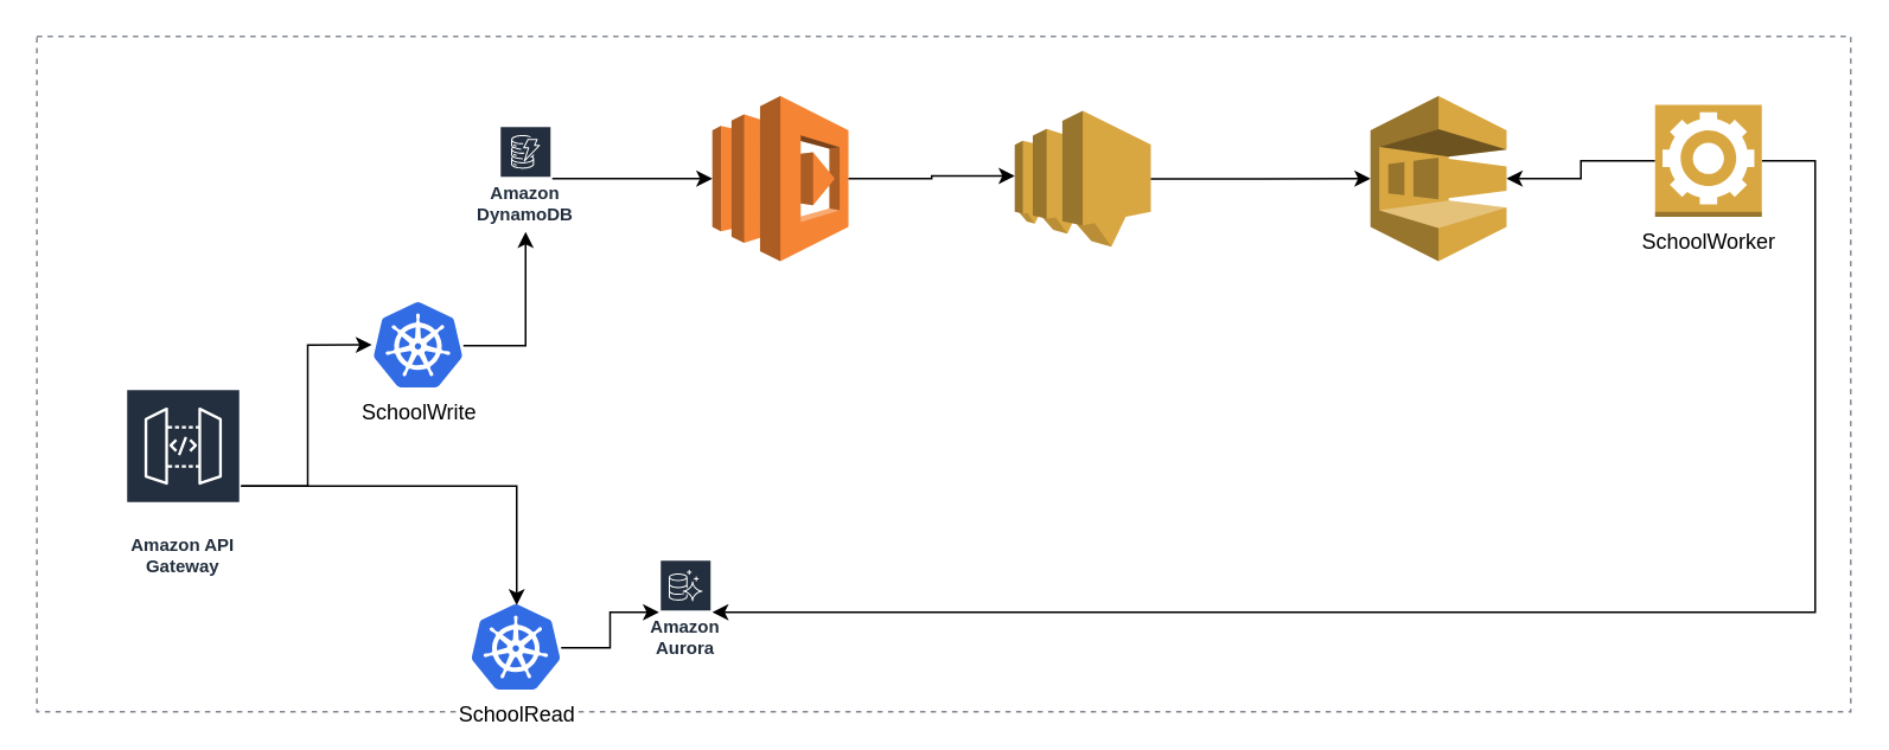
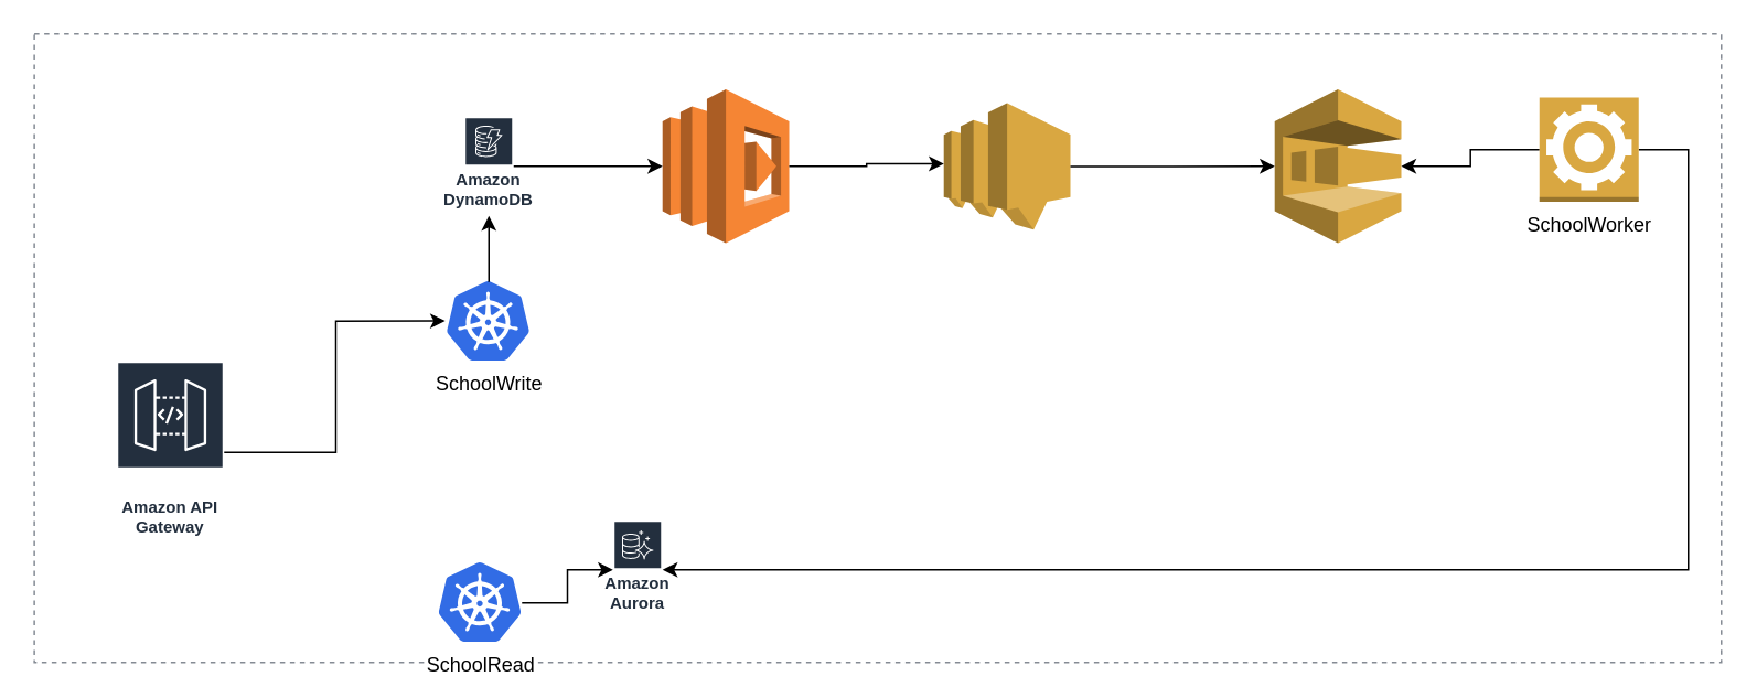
  <mxCell id="0" />
  <mxCell id="1" parent="0" />
  <mxCell id="2" value="" style="outlineConnect=0;gradientColor=none;html=1;whiteSpace=wrap;fontSize=12;fontStyle=0;strokeColor=#858B94;fillColor=none;verticalAlign=top;align=center;fontColor=#858B94;dashed=1;spacingTop=3;" vertex="1" parent="1"><mxGeometry x="20.25" y="20" width="1019.75" height="380" as="geometry" /></mxCell>
- <mxCell id="3" value="SchoolWrite" style="image;sketch=0;aspect=fixed;html=1;points=[];align=center;fontSize=12;image=img/lib/mscae/Kubernetes.svg;" vertex="1" parent="1"><mxGeometry x="210" y="170" width="50" height="48" as="geometry" /></mxCell>
+ <mxCell id="3" value="SchoolWrite" style="image;sketch=0;aspect=fixed;html=1;points=[];align=center;fontSize=12;image=img/lib/mscae/Kubernetes.svg;" vertex="1" parent="1"><mxGeometry x="270" y="170" width="50" height="48" as="geometry" /></mxCell>
  <mxCell id="4" value="SchoolRead" style="image;sketch=0;aspect=fixed;html=1;points=[];align=center;fontSize=12;image=img/lib/mscae/Kubernetes.svg;" vertex="1" parent="1"><mxGeometry x="265" y="340" width="50" height="48" as="geometry" /></mxCell>
- <mxCell id="5" style="edgeStyle=orthogonalEdgeStyle;rounded=0;orthogonalLoop=1;jettySize=auto;html=1;" edge="1" parent="1" source="6" target="4"><mxGeometry relative="1" as="geometry" /></mxCell>
  <mxCell id="6" value="Amazon API Gateway" style="sketch=0;outlineConnect=0;fontColor=#232F3E;gradientColor=none;strokeColor=#ffffff;fillColor=#232F3E;dashed=0;verticalLabelPosition=middle;verticalAlign=bottom;align=center;html=1;whiteSpace=wrap;fontSize=10;fontStyle=1;spacing=3;shape=mxgraph.aws4.productIcon;prIcon=mxgraph.aws4.api_gateway;" vertex="1" parent="1"><mxGeometry x="70" y="218" width="65" height="110" as="geometry" /></mxCell>
  <mxCell id="7" style="edgeStyle=orthogonalEdgeStyle;rounded=0;orthogonalLoop=1;jettySize=auto;html=1;entryX=-0.029;entryY=0.491;entryDx=0;entryDy=0;entryPerimeter=0;" edge="1" parent="1" source="6" target="3"><mxGeometry relative="1" as="geometry" /></mxCell>
  <mxCell id="8" value="Amazon DynamoDB" style="sketch=0;outlineConnect=0;fontColor=#232F3E;gradientColor=none;strokeColor=#ffffff;fillColor=#232F3E;dashed=0;verticalLabelPosition=middle;verticalAlign=bottom;align=center;html=1;whiteSpace=wrap;fontSize=10;fontStyle=1;spacing=3;shape=mxgraph.aws4.productIcon;prIcon=mxgraph.aws4.dynamodb;" vertex="1" parent="1"><mxGeometry x="280" y="70" width="30" height="60" as="geometry" /></mxCell>
  <mxCell id="9" style="edgeStyle=orthogonalEdgeStyle;rounded=0;orthogonalLoop=1;jettySize=auto;html=1;" edge="1" parent="1" source="3" target="8"><mxGeometry relative="1" as="geometry" /></mxCell>
  <mxCell id="10" value="Amazon&#10;Aurora" style="sketch=0;outlineConnect=0;fontColor=#232F3E;gradientColor=none;strokeColor=#ffffff;fillColor=#232F3E;dashed=0;verticalLabelPosition=middle;verticalAlign=bottom;align=center;html=1;whiteSpace=wrap;fontSize=10;fontStyle=1;spacing=3;shape=mxgraph.aws4.productIcon;prIcon=mxgraph.aws4.aurora;" vertex="1" parent="1"><mxGeometry x="370" y="314" width="30" height="60" as="geometry" /></mxCell>
  <mxCell id="11" style="edgeStyle=orthogonalEdgeStyle;rounded=0;orthogonalLoop=1;jettySize=auto;html=1;" edge="1" parent="1" source="4" target="10"><mxGeometry relative="1" as="geometry" /></mxCell>
  <mxCell id="12" value="" style="outlineConnect=0;dashed=0;verticalLabelPosition=bottom;verticalAlign=top;align=center;html=1;shape=mxgraph.aws3.lambda;fillColor=#F58534;gradientColor=none;" vertex="1" parent="1"><mxGeometry x="400" y="53.5" width="76.5" height="93" as="geometry" /></mxCell>
  <mxCell id="13" style="edgeStyle=orthogonalEdgeStyle;rounded=0;orthogonalLoop=1;jettySize=auto;html=1;entryX=0;entryY=0.5;entryDx=0;entryDy=0;entryPerimeter=0;" edge="1" parent="1" source="8" target="12"><mxGeometry relative="1" as="geometry" /></mxCell>
  <mxCell id="14" value="" style="outlineConnect=0;dashed=0;verticalLabelPosition=bottom;verticalAlign=top;align=center;html=1;shape=mxgraph.aws3.sns;fillColor=#D9A741;gradientColor=none;" vertex="1" parent="1"><mxGeometry x="570" y="61.75" width="76.5" height="76.5" as="geometry" /></mxCell>
  <mxCell id="15" value="" style="outlineConnect=0;dashed=0;verticalLabelPosition=bottom;verticalAlign=top;align=center;html=1;shape=mxgraph.aws3.sqs;fillColor=#D9A741;gradientColor=none;" vertex="1" parent="1"><mxGeometry x="770" y="53.5" width="76.5" height="93" as="geometry" /></mxCell>
  <mxCell id="16" style="edgeStyle=orthogonalEdgeStyle;rounded=0;orthogonalLoop=1;jettySize=auto;html=1;entryX=0;entryY=0.5;entryDx=0;entryDy=0;entryPerimeter=0;" edge="1" parent="1" source="14" target="15"><mxGeometry relative="1" as="geometry" /></mxCell>
  <mxCell id="17" style="edgeStyle=orthogonalEdgeStyle;rounded=0;orthogonalLoop=1;jettySize=auto;html=1;" edge="1" parent="1" source="19" target="15"><mxGeometry relative="1" as="geometry" /></mxCell>
  <mxCell id="18" style="edgeStyle=orthogonalEdgeStyle;rounded=0;orthogonalLoop=1;jettySize=auto;html=1;" edge="1" parent="1" source="19" target="10"><mxGeometry relative="1" as="geometry"><Array as="points"><mxPoint x="1020" y="344" /></Array></mxGeometry></mxCell>
  <mxCell id="19" value="SchoolWorker" style="outlineConnect=0;dashed=0;verticalLabelPosition=bottom;verticalAlign=top;align=center;html=1;shape=mxgraph.aws3.worker;fillColor=#D9A741;gradientColor=none;" vertex="1" parent="1"><mxGeometry x="930" y="58.5" width="60" height="63" as="geometry" /></mxCell>
  <mxCell id="20" style="edgeStyle=orthogonalEdgeStyle;rounded=0;orthogonalLoop=1;jettySize=auto;html=1;entryX=0;entryY=0.48;entryDx=0;entryDy=0;entryPerimeter=0;" edge="1" parent="1" source="12" target="14"><mxGeometry relative="1" as="geometry" /></mxCell>
